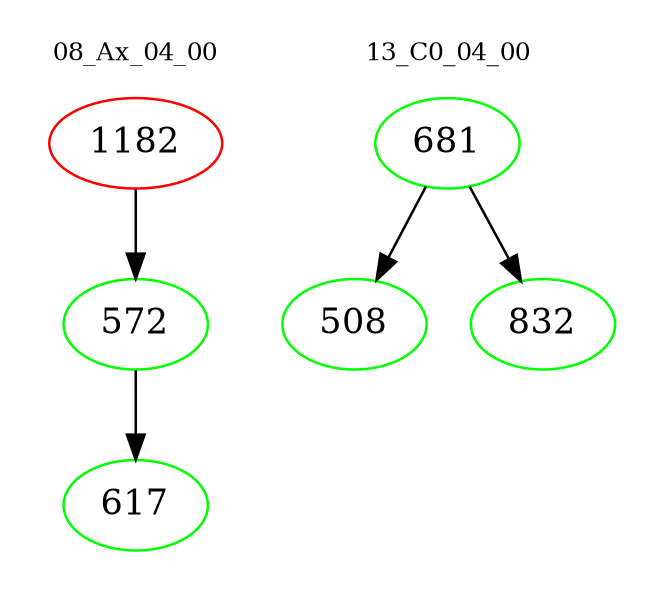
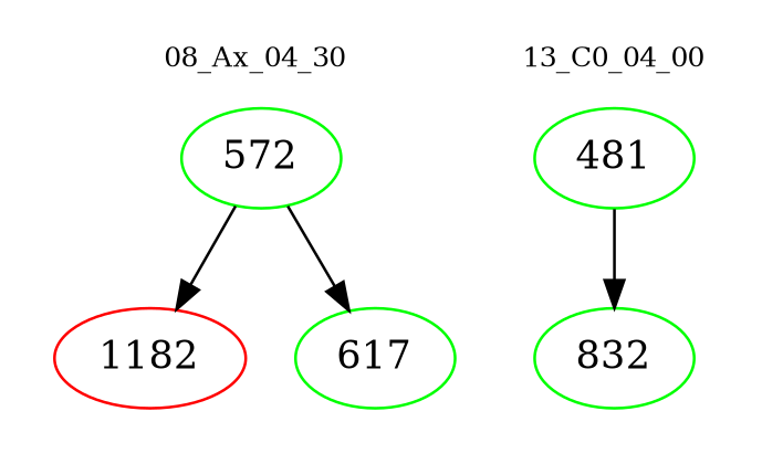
  digraph {
    node [color=green]
    edge [color=black]
    n1 [label=572]
    n2 [color=red label=1182]
    n3 [label=617]
-   n4 [label=681]
-   n5 [label=508]
+   n4 [label=481]
    n6 [label=832]
    subgraph cluster_1 {
      color=white
      fontsize=10
-     label="08_Ax_04_00"
+     label="08_Ax_04_30"
      n1
      n2
      n3
    }
    subgraph cluster_2 {
      color=white
      fontsize=10
      label="13_C0_04_00"
      n4
-     n5
      n6
    }
-   n2 -> n1
+   n1 -> n2
    n1 -> n3
-   n4 -> n5
    n4 -> n6
  }
